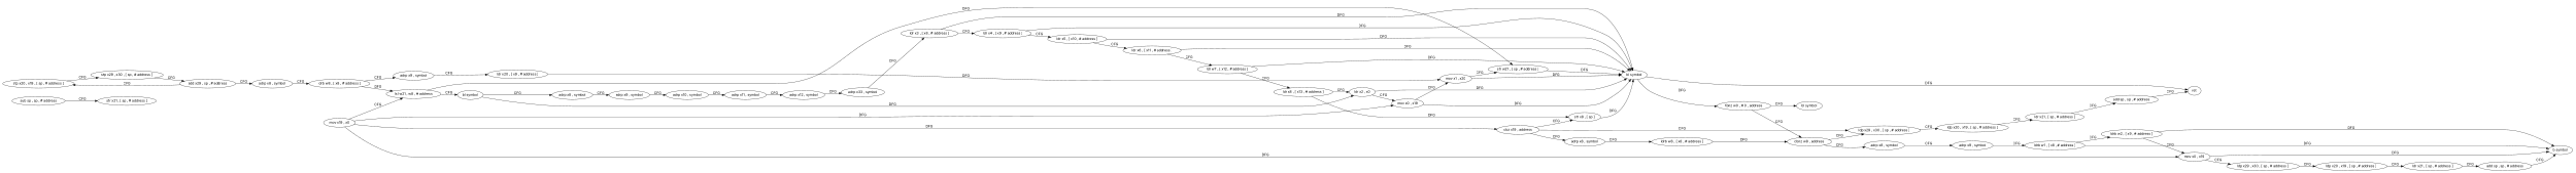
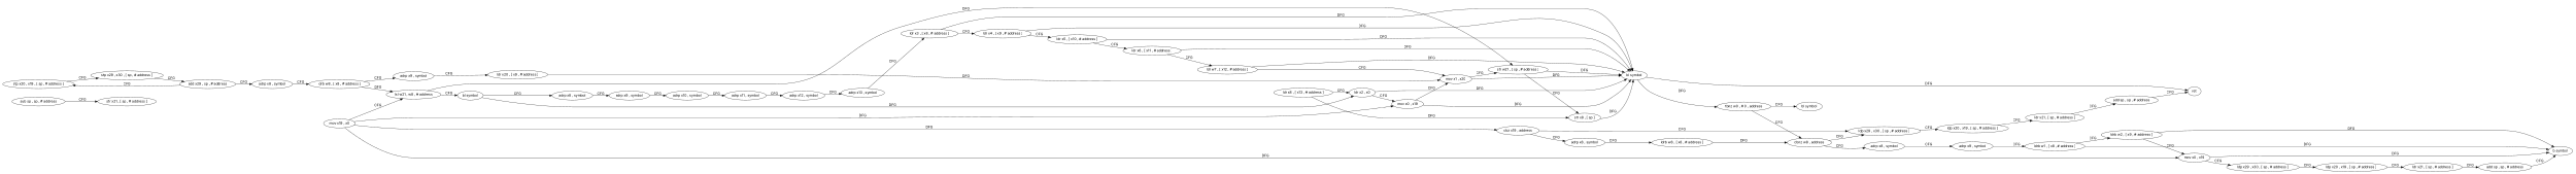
  digraph {
    fontname=Inter
    rankdir=LR
    node [fontname=Inter]
    edge [fontname=Inter]
    n1 [label="sub sp , sp , # address"]
    n2 [label="str x21 , [ sp , # address ]"]
    n3 [label="stp x20 , x19 , [ sp , # address ]"]
    n4 [label="stp x29 , x30 , [ sp , # address ]"]
    n5 [label="add x29 , sp , # address"]
    n6 [label="adrp x8 , symbol"]
    n7 [label="ldrb w8 , [ x8 , # address ]"]
    n8 [label="adrp x9 , symbol"]
    n9 [label="lsl w21 , w8 , # address"]
    n10 [label="ldr x20 , [ x9 , # address ]"]
    n11 [label="bl symbol"]
    n12 [label="str w21 , [ sp , # address ]"]
    n13 [label="mov x1 , x20"]
    n14 [label="mov x19 , x0"]
    n15 [label="mov x0 , x19"]
    n16 [label="cbz x19 , address"]
    n17 [label="mov x0 , x19"]
    n18 [label="bl symbol"]
    n19 [label="ldp x29 , x30 , [ sp , # address ]"]
    n20 [label="adrp x8 , symbol"]
    n21 [label="b symbol"]
    n22 [label="ldp x29 , x30 , [ sp , # address ]"]
    n23 [label="adrp x8 , symbol"]
    n24 [label="ldr x2 , x0"]
    n25 [label="str x8 , [ sp ]"]
    n26 [label="adrp x9 , symbol"]
    n27 [label="adrp x10 , symbol"]
    n28 [label="adrp x11 , symbol"]
    n29 [label="adrp x12 , symbol"]
-   n30 [label="adrp x33 , symbol"]
+   n30 [label="adrp x13 , symbol"]
    n31 [label="ldr x3 , [ x8 , # address ]"]
    n32 [label="ldr x4 , [ x9 , # address ]"]
    n33 [label="ldr x5 , [ x10 , # address ]"]
    n34 [label="tbnz w0 , # 0 , address"]
    n35 [label=ret]
    n36 [label="ldr x6 , [ x11 , # address ]"]
    n37 [label="ldr w7 , [ x12 , # address ]"]
    n38 [label="ldr x8 , [ x13 , # address ]"]
    n39 [label="bl symbol"]
    n40 [label="cbnz w8 , address"]
    n41 [label="ldp x20 , x19 , [ sp , # address ]"]
    n42 [label="ldrb w8 , [ x8 , # address ]"]
    n43 [label="ldr x21 , [ sp , # address ]"]
    n44 [label="add sp , sp , # address"]
    n45 [label="adrp x8 , symbol"]
    n46 [label="adrp x9 , symbol"]
    n47 [label="ldrb w1 , [ x8 , # address ]"]
    n48 [label="ldrb w2 , [ x9 , # address ]"]
    n49 [label="ldp x20 , x19 , [ sp , # address ]"]
    n50 [label="ldr x21 , [ sp , # address ]"]
    n51 [label="add sp , sp , # address"]
    n1 -> n2 [label=CFG]
    n3 -> n4 [label=CFG]
    n4 -> n5 [label=CFG]
    n5 -> n3 [label=CFG]
    n5 -> n6 [label=CFG]
    n6 -> n7 [label=CFG]
    n7 -> n8 [label=CFG]
    n7 -> n9 [label=DFG]
    n8 -> n10 [label=CFG]
    n9 -> n11 [label=CFG]
    n9 -> n12 [label=DFG]
    n10 -> n13 [label=DFG]
    n11 -> n23 [label=CFG]
    n11 -> n24 [label=DFG]
    n12 -> n18 [label=DFG]
-   n16 -> n25 [label=CFG]
+   n12 -> n25 [label=CFG]
    n13 -> n12 [label=CFG]
    n13 -> n18 [label=DFG]
    n14 -> n9 [label=CFG]
    n14 -> n15 [label=DFG]
    n14 -> n16 [label=DFG]
    n14 -> n17 [label=DFG]
    n15 -> n13 [label=CFG]
    n15 -> n18 [label=DFG]
    n16 -> n19 [label=CFG]
    n16 -> n20 [label=CFG]
    n17 -> n21 [label=DFG]
    n17 -> n22 [label=CFG]
    n18 -> n34 [label=DFG]
    n18 -> n35 [label=DFG]
    n19 -> n41 [label=CFG]
    n20 -> n42 [label=CFG]
    n22 -> n49 [label=CFG]
    n23 -> n26 [label=CFG]
    n24 -> n15 [label=CFG]
    n24 -> n18 [label=DFG]
    n25 -> n18 [label=DFG]
    n26 -> n27 [label=CFG]
    n27 -> n28 [label=CFG]
    n28 -> n29 [label=CFG]
    n29 -> n30 [label=CFG]
    n30 -> n31 [label=CFG]
    n31 -> n18 [label=DFG]
    n31 -> n32 [label=CFG]
    n32 -> n18 [label=DFG]
    n32 -> n33 [label=CFG]
    n33 -> n18 [label=DFG]
    n33 -> n36 [label=CFG]
    n34 -> n39 [label=CFG]
    n34 -> n40 [label=CFG]
    n36 -> n18 [label=DFG]
    n36 -> n37 [label=CFG]
    n37 -> n18 [label=DFG]
-   n37 -> n38 [label=CFG]
+   n37 -> n13 [label=CFG]
    n38 -> n24 [label=CFG]
    n38 -> n25 [label=DFG]
    n40 -> n19 [label=CFG]
    n40 -> n45 [label=CFG]
    n41 -> n43 [label=CFG]
    n42 -> n40 [label=DFG]
    n43 -> n44 [label=CFG]
    n44 -> n35 [label=CFG]
    n45 -> n46 [label=CFG]
    n46 -> n47 [label=CFG]
    n47 -> n21 [label=DFG]
    n47 -> n48 [label=CFG]
    n48 -> n17 [label=CFG]
    n48 -> n21 [label=DFG]
    n49 -> n50 [label=CFG]
    n50 -> n51 [label=CFG]
    n51 -> n21 [label=CFG]
  }
